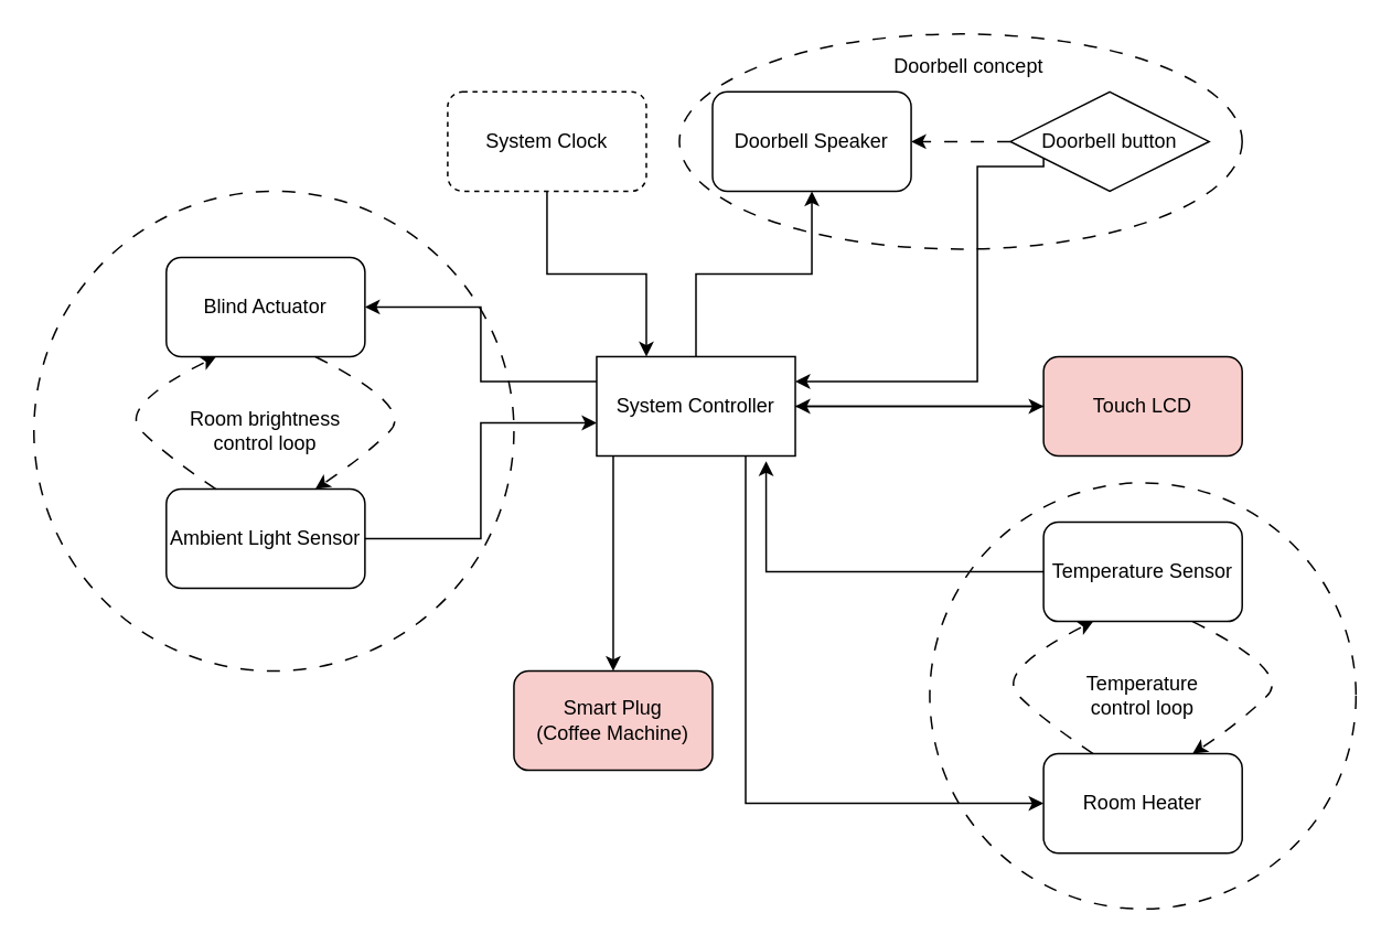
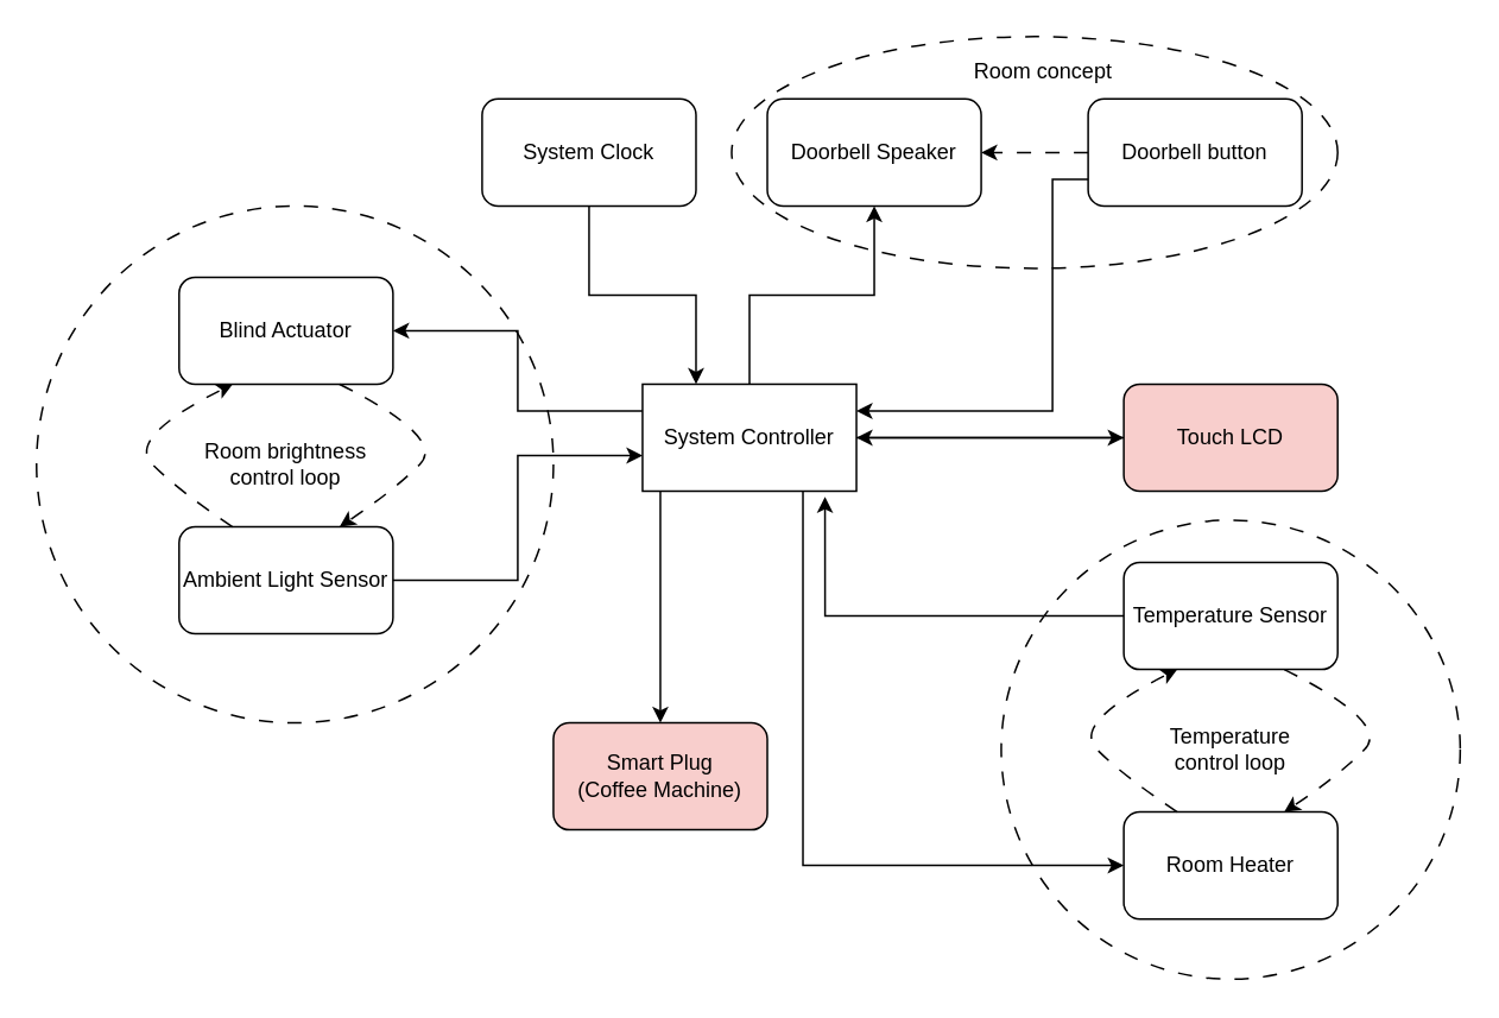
  <mxCell id="0" />
  <mxCell id="1" parent="0" />
  <mxCell id="2" style="edgeStyle=orthogonalEdgeStyle;rounded=0;orthogonalLoop=1;jettySize=auto;html=1;entryX=0;entryY=0.5;entryDx=0;entryDy=0;" parent="1" source="7" target="9" edge="1"><mxGeometry relative="1" as="geometry" /></mxCell>
  <mxCell id="3" style="edgeStyle=orthogonalEdgeStyle;rounded=0;orthogonalLoop=1;jettySize=auto;html=1;exitX=0;exitY=0.25;exitDx=0;exitDy=0;entryX=1;entryY=0.5;entryDx=0;entryDy=0;" parent="1" source="7" target="10" edge="1"><mxGeometry relative="1" as="geometry" /></mxCell>
  <mxCell id="4" style="edgeStyle=orthogonalEdgeStyle;rounded=0;orthogonalLoop=1;jettySize=auto;html=1;entryX=0.5;entryY=1;entryDx=0;entryDy=0;" parent="1" source="7" target="20" edge="1"><mxGeometry relative="1" as="geometry" /></mxCell>
  <mxCell id="5" style="edgeStyle=orthogonalEdgeStyle;rounded=0;orthogonalLoop=1;jettySize=auto;html=1;" edge="1" parent="1" source="7" target="23"><mxGeometry relative="1" as="geometry"><Array as="points"><mxPoint x="370" y="315" /><mxPoint x="370" y="315" /></Array></mxGeometry></mxCell>
  <mxCell id="6" style="edgeStyle=orthogonalEdgeStyle;rounded=0;orthogonalLoop=1;jettySize=auto;html=1;exitX=0.75;exitY=1;exitDx=0;exitDy=0;entryX=0;entryY=0.5;entryDx=0;entryDy=0;" edge="1" parent="1" source="7" target="25"><mxGeometry relative="1" as="geometry" /></mxCell>
  <mxCell id="7" value="&lt;div&gt;System Controller&lt;/div&gt;" style="whiteSpace=wrap;html=1;rounded=0;" parent="1" vertex="1"><mxGeometry x="360" y="215" width="120" height="60" as="geometry" /></mxCell>
  <mxCell id="8" style="edgeStyle=orthogonalEdgeStyle;rounded=0;orthogonalLoop=1;jettySize=auto;html=1;entryX=1;entryY=0.5;entryDx=0;entryDy=0;" parent="1" source="9" target="7" edge="1"><mxGeometry relative="1" as="geometry" /></mxCell>
  <mxCell id="9" value="Touch LCD" style="rounded=1;whiteSpace=wrap;html=1;fillColor=#f8cecc;" parent="1" vertex="1"><mxGeometry x="630" y="215" width="120" height="60" as="geometry" /></mxCell>
  <mxCell id="10" value="Blind Actuator" style="rounded=1;whiteSpace=wrap;html=1;" parent="1" vertex="1"><mxGeometry x="100" y="155" width="120" height="60" as="geometry" /></mxCell>
  <mxCell id="11" style="edgeStyle=orthogonalEdgeStyle;rounded=0;orthogonalLoop=1;jettySize=auto;html=1;entryX=0;entryY=0.667;entryDx=0;entryDy=0;entryPerimeter=0;" parent="1" target="7" edge="1"><mxGeometry relative="1" as="geometry"><mxPoint x="190" y="325" as="sourcePoint" /><mxPoint x="330" y="245" as="targetPoint" /><Array as="points"><mxPoint x="290" y="325" /><mxPoint x="290" y="255" /></Array></mxGeometry></mxCell>
  <mxCell id="12" value="Ambient Light Sensor" style="rounded=1;whiteSpace=wrap;html=1;" parent="1" vertex="1"><mxGeometry x="100" y="295" width="120" height="60" as="geometry" /></mxCell>
  <mxCell id="13" value="" style="ellipse;whiteSpace=wrap;html=1;aspect=fixed;fillColor=none;dashed=1;dashPattern=8 8;" parent="1" vertex="1"><mxGeometry x="20" y="115" width="290" height="290" as="geometry" /></mxCell>
  <mxCell id="14" value="Room brightness control loop" style="text;html=1;align=center;verticalAlign=middle;whiteSpace=wrap;rounded=0;" parent="1" vertex="1"><mxGeometry x="95" y="245" width="130" height="30" as="geometry" /></mxCell>
  <mxCell id="15" value="" style="curved=1;endArrow=classic;html=1;rounded=0;exitX=0.25;exitY=0;exitDx=0;exitDy=0;entryX=0.25;entryY=1;entryDx=0;entryDy=0;dashed=1;dashPattern=8 8;" parent="1" source="12" target="10" edge="1"><mxGeometry width="50" height="50" relative="1" as="geometry"><mxPoint x="20" y="285" as="sourcePoint" /><mxPoint x="70" y="235" as="targetPoint" /><Array as="points"><mxPoint x="100" y="275" /><mxPoint x="70" y="245" /></Array></mxGeometry></mxCell>
  <mxCell id="16" value="" style="curved=1;endArrow=classic;html=1;rounded=0;exitX=0.75;exitY=1;exitDx=0;exitDy=0;entryX=0.75;entryY=0;entryDx=0;entryDy=0;dashed=1;dashPattern=8 8;" parent="1" source="10" target="12" edge="1"><mxGeometry width="50" height="50" relative="1" as="geometry"><mxPoint x="210" y="285" as="sourcePoint" /><mxPoint x="260" y="235" as="targetPoint" /><Array as="points"><mxPoint x="250" y="245" /><mxPoint x="220" y="275" /></Array></mxGeometry></mxCell>
  <mxCell id="17" value="" style="edgeStyle=orthogonalEdgeStyle;rounded=0;orthogonalLoop=1;jettySize=auto;html=1;dashed=1;dashPattern=8 8;" parent="1" source="19" target="20" edge="1"><mxGeometry relative="1" as="geometry" /></mxCell>
  <mxCell id="18" style="edgeStyle=orthogonalEdgeStyle;rounded=0;orthogonalLoop=1;jettySize=auto;html=1;exitX=0;exitY=0.75;exitDx=0;exitDy=0;entryX=1;entryY=0.25;entryDx=0;entryDy=0;" parent="1" source="19" target="7" edge="1"><mxGeometry relative="1" as="geometry"><Array as="points"><mxPoint x="590" y="100" /><mxPoint x="590" y="230" /></Array></mxGeometry></mxCell>
- <mxCell id="19" value="Doorbell button" style="rhombus;whiteSpace=wrap;html=1;" parent="1" vertex="1"><mxGeometry x="610" y="55" width="120" height="60" as="geometry" /></mxCell>
+ <mxCell id="19" value="Doorbell button" style="rounded=1;whiteSpace=wrap;html=1;" parent="1" vertex="1"><mxGeometry x="610" y="55" width="120" height="60" as="geometry" /></mxCell>
  <mxCell id="20" value="&lt;div&gt;Doorbell Speaker&lt;/div&gt;" style="rounded=1;whiteSpace=wrap;html=1;" parent="1" vertex="1"><mxGeometry x="430" y="55" width="120" height="60" as="geometry" /></mxCell>
  <mxCell id="21" value="" style="ellipse;whiteSpace=wrap;html=1;fillColor=none;dashed=1;dashPattern=8 8;" parent="1" vertex="1"><mxGeometry x="410" y="20" width="340" height="130" as="geometry" /></mxCell>
- <mxCell id="22" value="Doorbell concept" style="text;html=1;align=center;verticalAlign=middle;whiteSpace=wrap;rounded=0;" parent="1" vertex="1"><mxGeometry x="530" y="25" width="110" height="30" as="geometry" /></mxCell>
+ <mxCell id="22" value="Room concept" style="text;html=1;align=center;verticalAlign=middle;whiteSpace=wrap;rounded=0;" parent="1" vertex="1"><mxGeometry x="530" y="25" width="110" height="30" as="geometry" /></mxCell>
  <mxCell id="23" value="&lt;div&gt;Smart Plug&lt;/div&gt;&lt;div&gt;(Coffee Machine)&lt;/div&gt;" style="rounded=1;whiteSpace=wrap;html=1;fillColor=#f8cecc;" vertex="1" parent="1"><mxGeometry x="310" y="405" width="120" height="60" as="geometry" /></mxCell>
  <mxCell id="24" value="Temperature Sensor" style="rounded=1;whiteSpace=wrap;html=1;" vertex="1" parent="1"><mxGeometry x="630" y="315" width="120" height="60" as="geometry" /></mxCell>
  <mxCell id="25" value="Room Heater" style="rounded=1;whiteSpace=wrap;html=1;" vertex="1" parent="1"><mxGeometry x="630" y="455" width="120" height="60" as="geometry" /></mxCell>
  <mxCell id="26" style="edgeStyle=orthogonalEdgeStyle;rounded=0;orthogonalLoop=1;jettySize=auto;html=1;entryX=0.853;entryY=1.052;entryDx=0;entryDy=0;entryPerimeter=0;" edge="1" parent="1" source="24" target="7"><mxGeometry relative="1" as="geometry" /></mxCell>
  <mxCell id="27" value="" style="curved=1;endArrow=classic;html=1;rounded=0;exitX=0.25;exitY=0;exitDx=0;exitDy=0;entryX=0.25;entryY=1;entryDx=0;entryDy=0;dashed=1;dashPattern=8 8;" edge="1" parent="1"><mxGeometry width="50" height="50" relative="1" as="geometry"><mxPoint x="660" y="455" as="sourcePoint" /><mxPoint x="660" y="375" as="targetPoint" /><Array as="points"><mxPoint x="630" y="435" /><mxPoint x="600" y="405" /></Array></mxGeometry></mxCell>
  <mxCell id="28" value="" style="curved=1;endArrow=classic;html=1;rounded=0;exitX=0.75;exitY=1;exitDx=0;exitDy=0;entryX=0.75;entryY=0;entryDx=0;entryDy=0;dashed=1;dashPattern=8 8;" edge="1" parent="1"><mxGeometry width="50" height="50" relative="1" as="geometry"><mxPoint x="720" y="375" as="sourcePoint" /><mxPoint x="720" y="455" as="targetPoint" /><Array as="points"><mxPoint x="780" y="405" /><mxPoint x="750" y="435" /></Array></mxGeometry></mxCell>
  <mxCell id="29" value="Temperature control loop" style="text;html=1;align=center;verticalAlign=middle;whiteSpace=wrap;rounded=0;" vertex="1" parent="1"><mxGeometry x="660" y="405" width="60" height="30" as="geometry" /></mxCell>
  <mxCell id="30" value="" style="ellipse;whiteSpace=wrap;html=1;aspect=fixed;fillColor=none;dashed=1;dashPattern=8 8;" vertex="1" parent="1"><mxGeometry x="561.25" y="291.25" width="257.5" height="257.5" as="geometry" /></mxCell>
  <mxCell id="31" style="edgeStyle=orthogonalEdgeStyle;rounded=0;orthogonalLoop=1;jettySize=auto;html=1;entryX=0.25;entryY=0;entryDx=0;entryDy=0;" edge="1" parent="1" source="32" target="7"><mxGeometry relative="1" as="geometry" /></mxCell>
- <mxCell id="32" value="System Clock" style="rounded=1;whiteSpace=wrap;html=1;dashed=1;" vertex="1" parent="1"><mxGeometry x="270" y="55" width="120" height="60" as="geometry" /></mxCell>
+ <mxCell id="32" value="System Clock" style="rounded=1;whiteSpace=wrap;html=1;" vertex="1" parent="1"><mxGeometry x="270" y="55" width="120" height="60" as="geometry" /></mxCell>
